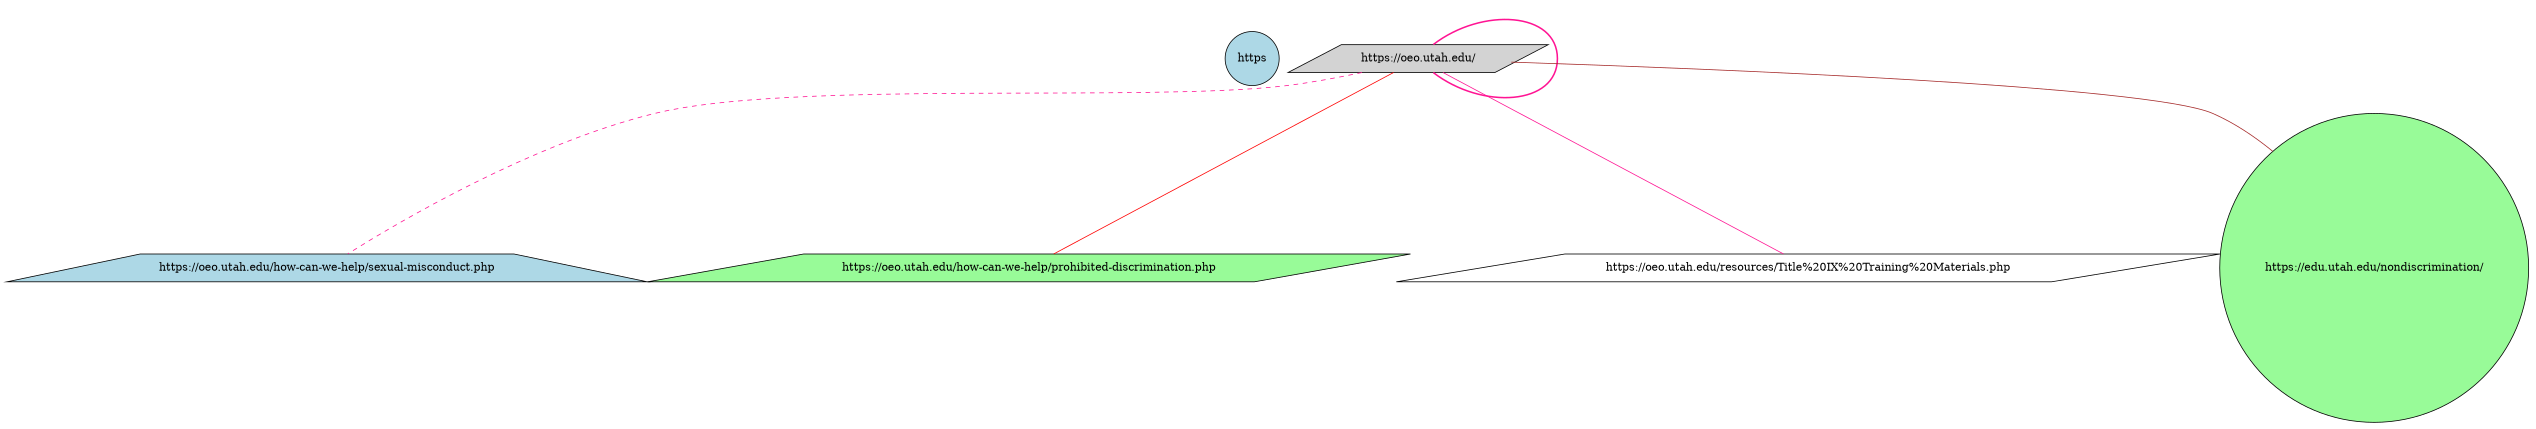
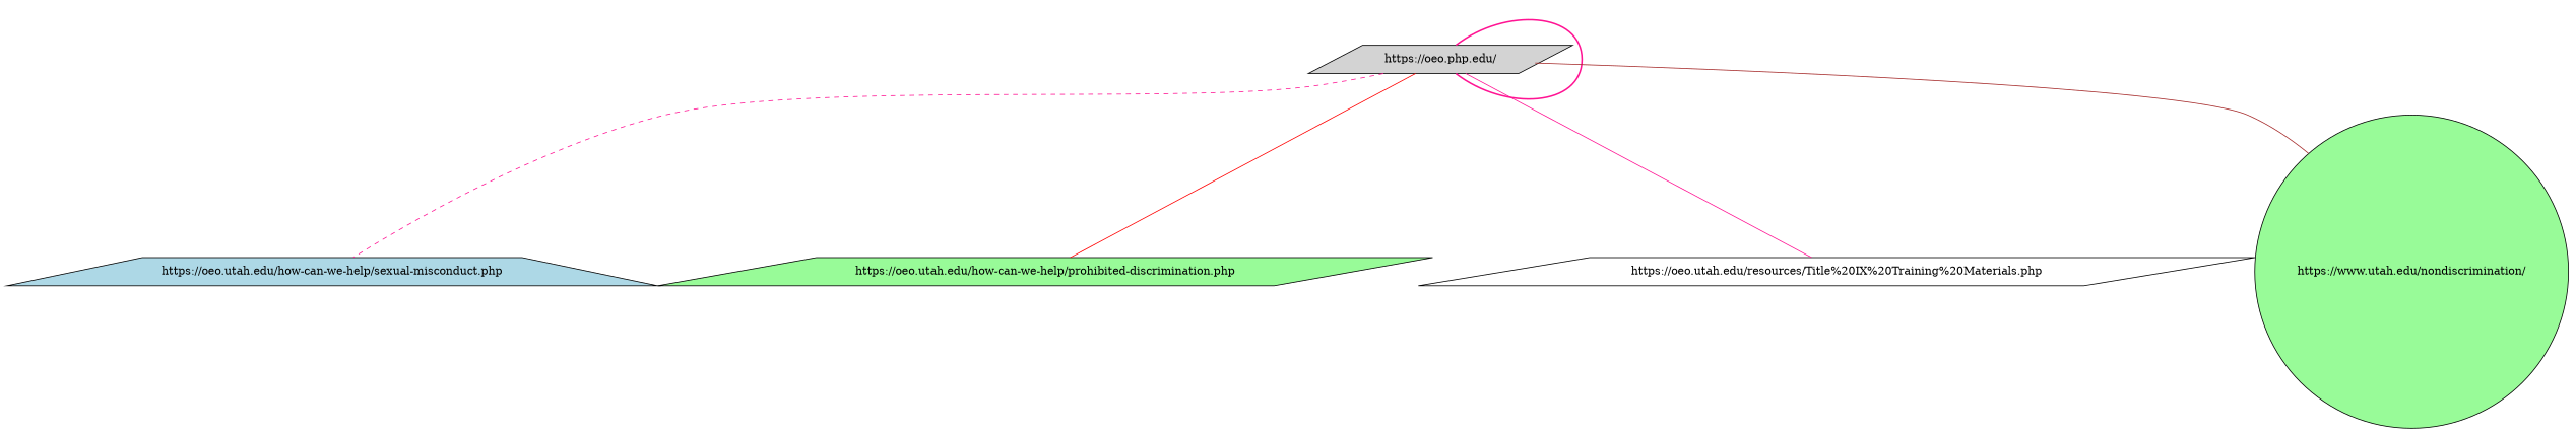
  graph {
    node [fillcolor=lightblue shape=parallelogram style=filled]
    edge [color=deeppink style=solid]
-   https [child_link="['https://regulations.utah.edu/general/1-012.php', 'https://regulations.utah.edu/general/1-011.php', 'http://www.laborcommission.utah.gov', 'http://www.dol.gov/elaws/vets/userra/ee_disc.asp', 'http://www.laborcommission.utah.gov', 'https://portal.hud.gov/hudportal/HUD?src=/topics/housing_discrimination', 'https://www.utah.edu/nondiscrimination/']" data="b\"\nNondiscrimination Statement - The University of Utah\nSkip to content\nSearch Site:\nPowered by\nSearch Campus:\nPowered by\nSearch Campus\nUniversity of Utah COVID-19 Updates\nThe University of Utah\nMain Title\nSub Title\nApply\nApply\nOffice of Admissions\nProspective Students\nRequest information\nCampus Tours\nEvents\nUndergraduate\nGraduate\nInternational Students\nAsia Campus\nNew Students\nFreshman\nConfirm/Deposit\nFinancial Aid & Scholarships\nNew Student Orientation\nRegistrar\nHousing\nAcademic Calendar\nStudent Life\nStudent Affairs\nHousing\nThe MUSS\nThe Union\nStudent Life Center\nStudent Leadership & Involvement\nSafeU\nU Career Success\nAcademics\nAcademic Resources\nCatalogs, Schedules & Calendar\nColleges & Departments\nMajors\nGraduate School\nStudent Success\nLibraries\nGlobal U\nResearch\nArts\nThe Arts on Campus\nUpcoming Events\nAcademic Programs\nProfessional Arts\nYouth Arts\nU of U Health\nEducation\nResearch\nPatient Care\nAthletics\nUtah Athletics\nBuy Tickets\nSchedule\nCrimson Club\nShop Utah Gear\nDonate\nSearchReveal Menu\nReveal Menu\nMain Navigation\nMain Menu\nHome\nApply\nApply\nOffice of Admissions\nProspective Students\nRequest information\nCampus Tours\nEvents\nUndergraduate\nGraduate\nInternational Students\nAsia Campus\nNew Students\nFreshman\nConfirm/Deposit\nFinancial Aid & Scholarships\nNew Student Orientation\nRegistrar\nHousing\nAcademic Calendar\nStudent Life\nStudent Affairs\nHousing\nThe MUSS\nThe Union\nStudent Life Center\nStudent Leadership & Involvement\nSafeU\nU Career Success\nAcademics\nAcademic Resources\nCatalogs, Schedules & Calendar\nColleges & Departments\nMajors\nGraduate School\nStudent Success\nLibraries\nGlobal U\nResearch\nArts\nThe Arts on Campus\nUpcoming Events\nAcademic Programs\nProfessional Arts\nYouth Arts\nU of U Health\nEducation\nResearch\nPatient Care\nAthletics\nUtah Athletics\nBuy Tickets\nSchedule\nCrimson Club\nShop Utah Gear\nDonate\nU of U Health\nEducation\nResearch\nPatient Care\nU Quick Links\nA-Z Index\nCampus Directory\nCampus Map\nShuttle Tracker\nCIS\nUMail\n@ The U\nAccessibility\nApply\nVisit\nGive\nHome\nCurrent Page: Nondiscrimination Statement\nNondiscrimination & Accessibility Statement\nThe University of Utah does not discriminate on the basis of race, ethnicity, color,\nreligion, national origin, sex, pregnancy, pregnancy-related conditions, age, disability,\nsexual orientation, gender identity, gender expression, genetic information or protected\nveteran\xe2\x80\x99s status, in employment, treatment, admission, access to educational programs\nand activities, or other University benefits or services.\nThe University does not discriminate on the basis of sex in the education program\nor activity that it operates, as required by Title IX and 34 CFR part 106.\xc2\xa0 The requirement\nnot to discriminate in education programs or activities extends to admission and employment.\nInquiries about the application of Title IX and its regulations may be referred to\nthe Title IX Coordinator, to the Department of Education, Office for Civil Rights,\nor both.\nAdditionally, the University endeavors to provide reasonable accommodations and to\nensure equal access to qualified persons with disabilities. Click here to request a reasonable accommodation.\nWhere discrimination is found to have occurred, the University will take reasonable\nsteps to investigate the matter, stop the harassment, prevent its recurrence and remedy\nits effects.\nIf you or someone you know has experienced discrimination, sexual misconduct including\nsexual harassment, or disability discrimination, we encourage you to report it to\nthe University's designated and authorized Title IX/ADA/Section 504 Coordinator in\nthe Office of Equal Opportunity and Affirmative Action:\nSherrie Hayashi, DirectorTitle IX/ADA/Section 504 CoordinatorOffice of Equal Opportunity and Affirmative Action (OEO/AA)201 South Presidents Circle, Rm.135\xc2\xa0Salt Lake City, UT, 84112801-581-8365\xc2\xa0801-585-5746 (fax)oeo@utah.eduwww.oeo.utah.eduOnline reports may be submitted at oeo.utah.edu\nNOTICE OF FILING OPTIONS\nTo file a formal complaint of discrimination, sexual misconduct (including sexual\nharassment or violence), or retaliation, under University of Utah Non-Discrimination\nPolicy, contact the OEO/AA.\xc2\xa0 \xc2\xa0A formal complaint may be filed with the OEO/AA in person,\nby mail, or by electronic mail.\nTimelines:\nA Formal Complaint of Sex or Gender-Based Harassment within the scope of Title IX\nis timely if at the time of filing a Formal Complaint, the Complainant is participating\nin or attempting to participate in a University Program.\nA Formal Complaint alleging any other type of Sexual Misconduct, or other type of\nDiscrimination is timely if filed within 180 calendar days of the last alleged discriminatory\nact.\nA Formal Complaint of Retaliation is timey filed if filed within 180 days of the last\nalleged retaliatory act.\nA Formal Complaint not filed within the appropriate time period above will be dismissed\nas untimely filed; however, at the Director's discretion and for good cause, the complaint\nmay be accepted as if filed within the appropriate time period.\nUniversity of UtahOffice of Equal Opportunity & Affirmative Action (OEO/AA)201 S. Presidents Circle, Room 135Salt Lake City, UT\xc2\xa0 84112Telephone: 801-581-8365Fax: 801-585-5746oeo@utah.eduwww.oeo.utah.eduOnline reports may be submitted at oeo.utah.edu\nFor specific information related to University Policy, please see:\nregulations.utah.edu/general/1-012.phpregulations.utah.edu/general/1-011.php\nEXTERNAL AGENCIES:\xc2\xa0 Filing a complaint with the University of Utah\xe2\x80\x99s Title IX/504/ADA Coordinator (or\ndesignee) does not prevent\xc2\xa0an individual from filing a complaint with an appropriate\nregulatory agency. To file a complaint regarding discrimination, including sexual\nharassment, or retaliation with a regulatory state or federal agency, please see the\nagency information below.\xc2\xa0 For information about the time frames in which complaints\nmust be filed, please contact the relevant agency.\nEducation: Complaints regarding: Title VI of the Civil Rights Act of 1964, Title IX of the Education\nAmendments of 1972, Section 504 of the Rehabilitation Act of 1973, Title II of the\nAmericans with Disabilities Act, Age Discrimination Act of 1975.\nUnited States Department of EducationOffice for Civil Rights\xe2\x80\x93 Region VIIICesar E. Chavez Memorial Building1244 Speer Boulevard, Suite 310Denver, Colorado 80204-3582Telephone: 303-844-5695FAX: 303-844-4303\nOnline complaint portal: http://www2.ed.gov/about/offices/list/ocr/docs/howto.htmlwww2.ed.gov/about/offices/list/ocr/index.html\nEmployment:State Agency:\xc2\xa0 Individual complaints regarding: Utah Anti-Discrimination Act of 1965,\nTitle VII of the Civil Rights Act of 1964, as amended, Age Discrimination in Employment\nAct of 1967, as amended, and the Americans with Disabilities Act of 1990.\xc2\xa0Utah Anti-Discrimination and Labor Division (UALD)160 East 300 South, 3rd floorP.O. Box 146630Salt Lake City, Utah 84114-6630Telephone: 801-530-6801www.laborcommission.utah.gov\nFederal Agencies:Complaints regarding: Title VII of the Civil Rights Act of 1964, The Pregnancy Discrimination\nAct, Age Discrimination in Employment Act of 1967, as amended (ADEA), Equal Pay Act\nof 1963, Title I of the Americans with Disabilities Act Amendments Act of 2008, Sections\n501 and 505 of the Rehabilitation Act of 1973 and Section 102 and 103 of the Civil\nRights Act of 1991, the Genetic Information Nondiscrimination Act of 2008 (GINA)\xc2\xa0Equal Employment Opportunity CommissionPhoenix District Office3300 North Central Avenue, Suite 690Phoenix, AZ 85012Telephone: 1-800-669-4000TTY:\xc2\xa0 1-800-669-6820Fax: 602-640-5071www.eeoc.gov\xc2\xa0U.S. Department of LaborOffice of Federal Contract Compliance Programs (OFCCP)Denver District Office1244 Speer Blvd, Suite 540Denver, CO 80204Phone 720-264-3200Fax:\xc2\xa0 720-264-3211https://www.dol.gov/ofccp/index.htm\xc2\xa0Executive Order 11246 (Equal Employment and Affirmative Action)Americans with Disability Act Amendments Act, of 2008Section 503 of the Rehabilitation Act of 197338 USC 4212 \xe2\x80\x93 The Vietnam Era Veterans\xe2\x80\x99 Readjustment Assistance Act of 1974Uniformed Service Employment and Re-employment Rights Act (USERRA)Online complaint portal:www.dol.gov/elaws/vets/userra/ee_disc.asp\xc2\xa0Veteran\xe2\x80\x99s Employment and Training Service140 East 300 South, Room 209Salt Lake City, UT 84111Telephone: 801-526-0950jobs.utah.gov/jobseeker/veterans/employtrain.html\nHousing (Residents of dorms and family student housing)State Agency:\xc2\xa0 Complaints regarding: Utah Fair Housing Act of 1993, as amended.\nUtah Anti-Discrimination and Labor Division (UALD)160 East 300 South, 3rd floorSalt Lake City, Utah 84114-6630Telephone: 801-530-6801www.laborcommission.utah.gov\xc2\xa0Federal Agency:\xc2\xa0 U.S. Department of Housing and Urban Development (\xe2\x80\x9cHUD\xe2\x80\x9d) Complaints\nregarding: Title VI of the Civil Rights Act of 1964, as amended, Title VIII of the\nCivil Rights Act of 1968 (Fair Housing Act), Section 504 of the Rehabilitation Action\nof 1973, as amended, Title II of the Americans with Disabilities Act of 1990, Age\nDiscrimination Act of 1975, Title IX of the Education Amendments Act, and Architectural\nBarriers Act of 1968.\xc2\xa0U.S. Department of Housing & Urban Development (HUD)1670 Broadway, 25th floorDenver, Colorado 80202-4801Telephone: (303)672-5440Fax: (303)672-5004Online complaint portal: https://portal.hud.gov/hudportal/HUD?src=/topics/housing_discrimination\xc2\xa0Health care, human services, and health insurance plans (Patients and Participants):\xc2\xa0 Complaints regarding: Title VI of the Civil Rights Act of 1964, Section 504 of the\nRehabilitation Act of 1973, as amended, the Age Discrimination Act of 1975, Title\nII of the Americans with Disabilities Act (ADA), and the Community Service Assurance\nprovisions of the Hill-Burton Act\xc2\xa0U.S. Department of Health & Human ServicesOffice for Civil Rights, DHHS \xe2\x80\x93 Region VIII1961 Stout Street Room 08-148Denver, CO 80294Customer Response Center 1-800-368-1019TDD:\xc2\xa0 1-800-537-7697Email: Ocrmail@hhs.govOnline complaint portal: https://ocrportal.hhs.gov/ocr/smartscreen/main.jsfWebsite: www.hhs.gov/ocrCampus Accessibility Website:\xc2\xa0https://accessibility.utah.edu\nThe University of Utah\n201 Presidents Circle Salt Lake City, UT 84112 801.581.7200\nResources\nFuture Students\nStudents\nParents & Families\nFaculty\nStaff\nVisitors\nAlumni\nACCESSIBILITY\nInitiatives\nResearch\nEquity, Diversity & Inclusion\nSustainability\nEmployment\nU Leadership\nUniversity Safety\nAbout the U\nInformation\nOffice of the President\nGive to the U\nMedia Contacts\nUte Proud\nCampus Events\nCommunity\nContact - Feedback\nQuick Links\nA-Z Index\nCampus Directory\nCampus Map\nShuttle Tracker\nCIS\nUMail\n@ The U\n\xc2\xa9 2023 The University of Utah\nIndigenous Land Acknowledgment\nNondiscrimination & Accessibility\nDisclaimer\nPrivacy\nCredits & Attributions\nMedia Contacts\nFacebook\nInstagram\nYoutube\nLast Updated: 7/7/22\"" shape=circle]
-   "https://oeo.utah.edu/" [fillcolor=lightgrey]
+   "https://oeo.utah.edu/" [fillcolor=lightgrey label="https://oeo.php.edu/"]
    "https://oeo.utah.edu/how-can-we-help/sexual-misconduct.php" [shape=trapezium]
    "https://oeo.utah.edu/how-can-we-help/prohibited-discrimination.php" [fillcolor=palegreen]
    "https://oeo.utah.edu/resources/Title%20IX%20Training%20Materials.php" [fillcolor=white]
-   "https://www.utah.edu/nondiscrimination/" [fillcolor=palegreen shape=circle label="https://edu.utah.edu/nondiscrimination/"]
+   "https://www.utah.edu/nondiscrimination/" [fillcolor=palegreen shape=circle]
    "https://oeo.utah.edu/" -- "https://oeo.utah.edu/" [style=bold]
    "https://oeo.utah.edu/" -- "https://oeo.utah.edu/how-can-we-help/sexual-misconduct.php" [style=dashed]
    "https://oeo.utah.edu/" -- "https://oeo.utah.edu/how-can-we-help/prohibited-discrimination.php" [color=red]
    "https://oeo.utah.edu/" -- "https://oeo.utah.edu/resources/Title%20IX%20Training%20Materials.php"
    "https://oeo.utah.edu/" -- "https://www.utah.edu/nondiscrimination/" [color=brown]
  }
